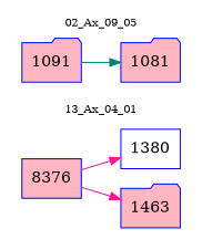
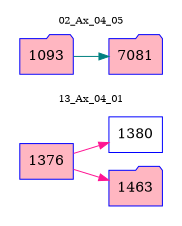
  digraph {
    rankdir=LR
    node [color=blue fillcolor=lightpink shape=folder style=filled]
    edge [color=deeppink style=solid]
-   n1 [label=8376 shape=box]
+   n1 [label=1376 shape=box]
    n2 [label=1463]
    n3 [fillcolor=white label=1380 shape=box]
-   n4 [label=1091]
-   n5 [label=1081]
+   n4 [label=1093]
+   n5 [label=7081]
    subgraph cluster_1 {
      color=white
      fontsize=10
      label="13_Ax_04_01"
      n1
      n2
      n3
    }
    subgraph cluster_2 {
      color=white
      fontsize=10
-     label="02_Ax_09_05"
+     label="02_Ax_04_05"
      n4
      n5
    }
    n1 -> n2
    n1 -> n3
    n4 -> n5 [color=teal]
  }
